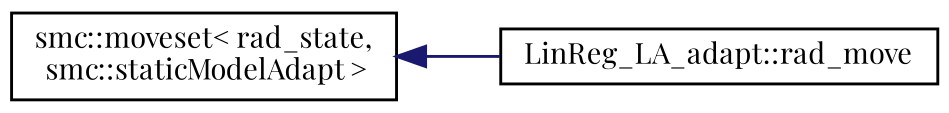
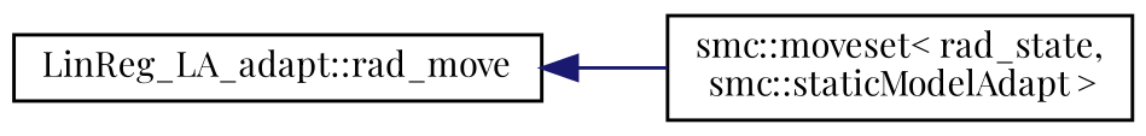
  digraph {
    rankdir=LR
    fontname="Playfair Display"
    node [color=black fillcolor=white fontname="Playfair Display" fontsize=10 shape=record style=filled]
    n1 [height=0.2 label="smc::moveset\< rad_state,\l smc::staticModelAdapt \>" width=0.4]
    n2 [height=0.2 label="LinReg_LA_adapt::rad_move" width=0.4]
-   n1 -> n2 [color=midnightblue dir=back fontname="Playfair Display" fontsize=10 labelfontname=Helvetica labelfontsize=10 style=solid]
+   n2 -> n1 [color=midnightblue dir=back fontname="Playfair Display" fontsize=10 labelfontname=Helvetica labelfontsize=10 style=solid]
  }
